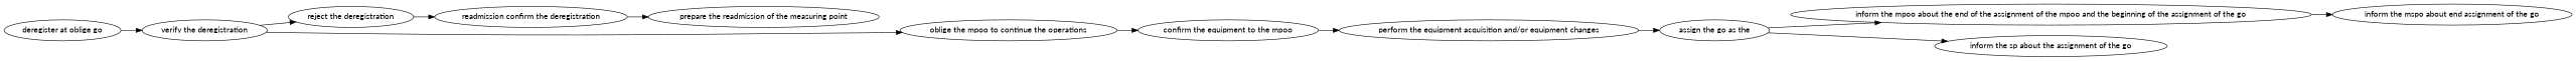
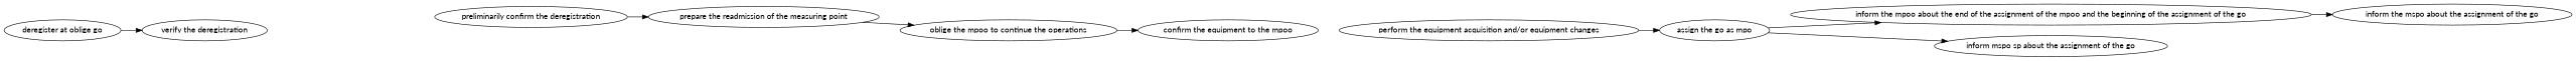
  strict digraph {
    fontname=Lato
    rankdir=LR
    node [fontname=Lato]
    edge [attrs="{'type': 'flow', 'label': 'flow'}" fontname=Lato]
    n1 [attrs="{'type': 'Activity', 'label': 'deregister at the go'}" label="deregister at oblige go"]
    "verify the deregistration" [attrs="{'type': 'Activity', 'label': 'verify the deregistration'}"]
-   "reject the deregistration" [attrs="{'type': 'Activity', 'label': 'reject the deregistration'}"]
-   "preliminarily confirm the deregistration" [attrs="{'type': 'Activity', 'label': 'preliminarily confirm the deregistration'}" label="readmission confirm the deregistration"]
+   "preliminarily confirm the deregistration" [attrs="{'type': 'Activity', 'label': 'preliminarily confirm the deregistration'}"]
    "prepare the readmission of the measuring point" [attrs="{'type': 'Activity', 'label': 'prepare the readmission of the measuring point'}"]
    "oblige the mpoo to continue the operations" [attrs="{'type': 'Activity', 'label': 'oblige the mpoo to continue the operations'}"]
    n7 [attrs="{'type': 'Activity', 'label': 'confirm the continuation to the mpoo'}" label="confirm the equipment to the mpoo"]
    "perform the equipment acquisition and/or equipment changes" [attrs="{'type': 'Activity', 'label': 'perform the equipment acquisition and/or equipment changes'}"]
-   "assign the go as mpo" [attrs="{'type': 'Activity', 'label': 'assign the go as mpo'}" label="assign the go as the"]
+   "assign the go as mpo" [attrs="{'type': 'Activity', 'label': 'assign the go as mpo'}"]
    "inform the mpoo about the end of the assignment of the mpoo and the beginning of the assignment of the go" [attrs="{'type': 'Activity', 'label': 'inform the mpoo about the end of the assignment of the mpoo and the beginning of the assignment of the go'}"]
-   "inform the sp about the assignment of the go" [attrs="{'type': 'Activity', 'label': 'inform the sp about the assignment of the go'}"]
-   "inform the mspo about the assignment of the go" [attrs="{'type': 'Activity', 'label': 'inform the mspo about the assignment of the go'}" label="inform the mspo about end assignment of the go"]
+   "inform the sp about the assignment of the go" [attrs="{'type': 'Activity', 'label': 'inform the sp about the assignment of the go'}" label="inform mspo sp about the assignment of the go"]
+   "inform the mspo about the assignment of the go" [attrs="{'type': 'Activity', 'label': 'inform the mspo about the assignment of the go'}"]
    n1 -> "verify the deregistration"
-   "verify the deregistration" -> "reject the deregistration"
-   "reject the deregistration" -> "preliminarily confirm the deregistration"
    "preliminarily confirm the deregistration" -> "prepare the readmission of the measuring point"
-   "verify the deregistration" -> "oblige the mpoo to continue the operations"
+   "prepare the readmission of the measuring point" -> "oblige the mpoo to continue the operations"
    "oblige the mpoo to continue the operations" -> n7
-   n7 -> "perform the equipment acquisition and/or equipment changes"
    "perform the equipment acquisition and/or equipment changes" -> "assign the go as mpo"
    "assign the go as mpo" -> "inform the mpoo about the end of the assignment of the mpoo and the beginning of the assignment of the go"
    "assign the go as mpo" -> "inform the sp about the assignment of the go"
    "inform the mpoo about the end of the assignment of the mpoo and the beginning of the assignment of the go" -> "inform the mspo about the assignment of the go"
  }
